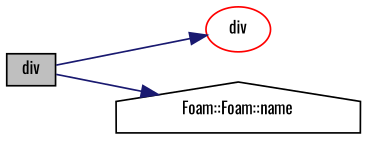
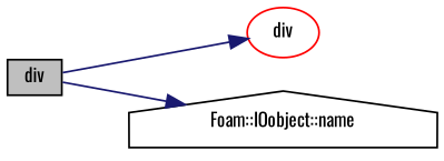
  digraph {
    rankdir=LR
    fontname=Oswald
    node [color=black fontname=Oswald fontsize=10]
    edge [color=midnightblue fontname=Oswald fontsize=10 labelfontname=Helvetica labelfontsize=10 style=solid]
    n1 [fillcolor=grey75 fontcolor=black height=0.2 label=div shape=box style=filled width=0.4]
    n2 [color=red height=0.2 label=div shape=ellipse width=0.4]
-   n3 [height=0.2 label="Foam::Foam::name" shape=house width=0.4]
+   n3 [height=0.2 label="Foam::IOobject::name" shape=house width=0.4]
    n1 -> n2
    n1 -> n3
  }
